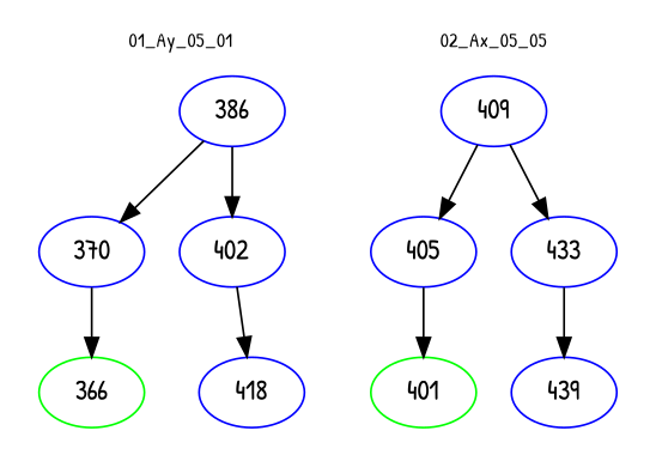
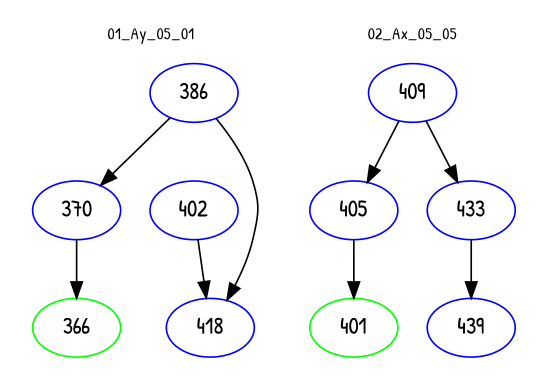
  digraph {
    fontname="Patrick Hand"
    node [color=blue fontname="Patrick Hand"]
    edge [color=black fontname="Patrick Hand"]
    n1 [label=386]
    n2 [label=370]
    n3 [label=402]
    n4 [color=green label=366]
    n5 [label=418]
    n6 [label=409]
    n7 [label=405]
    n8 [label=433]
    n9 [color=green label=401]
    n10 [label=439]
    subgraph cluster_1 {
      color=white
      fontsize=10
      label="01_Ay_05_01"
      n1
      n2
      n3
      n4
      n5
    }
    subgraph cluster_2 {
      color=white
      fontsize=10
      label="02_Ax_05_05"
      n6
      n7
      n8
      n9
      n10
    }
    n1 -> n2
-   n1 -> n3
+   n1 -> n5
    n2 -> n4
    n3 -> n5
    n6 -> n7
    n6 -> n8
    n7 -> n9
    n8 -> n10
  }
